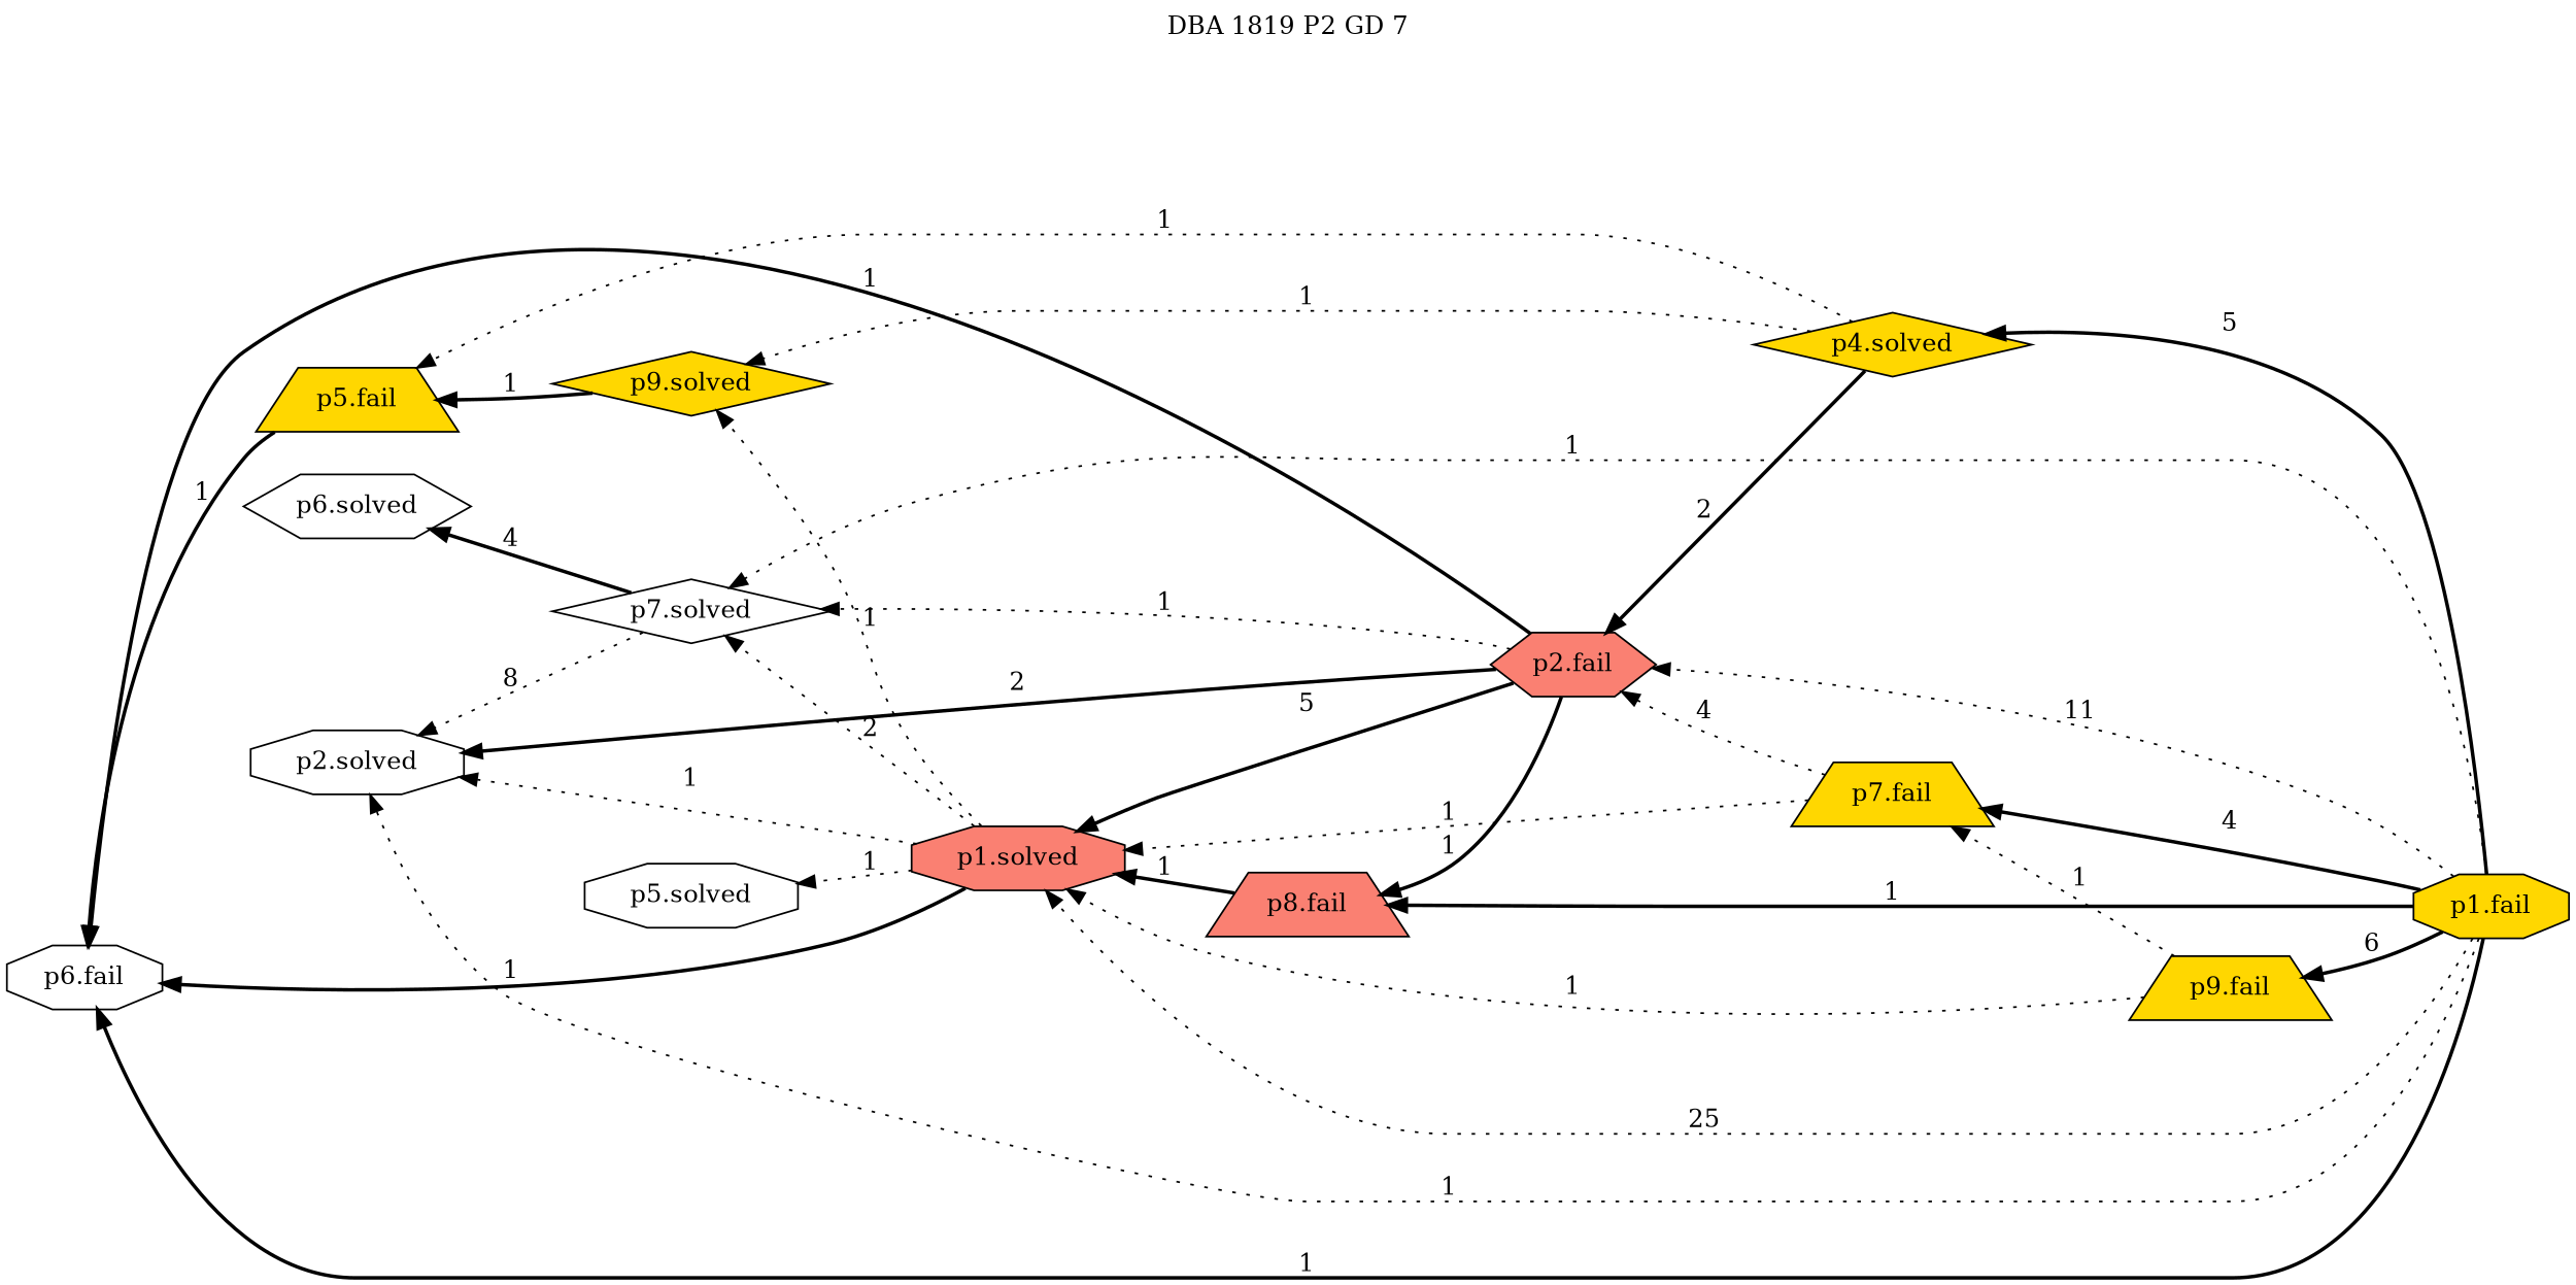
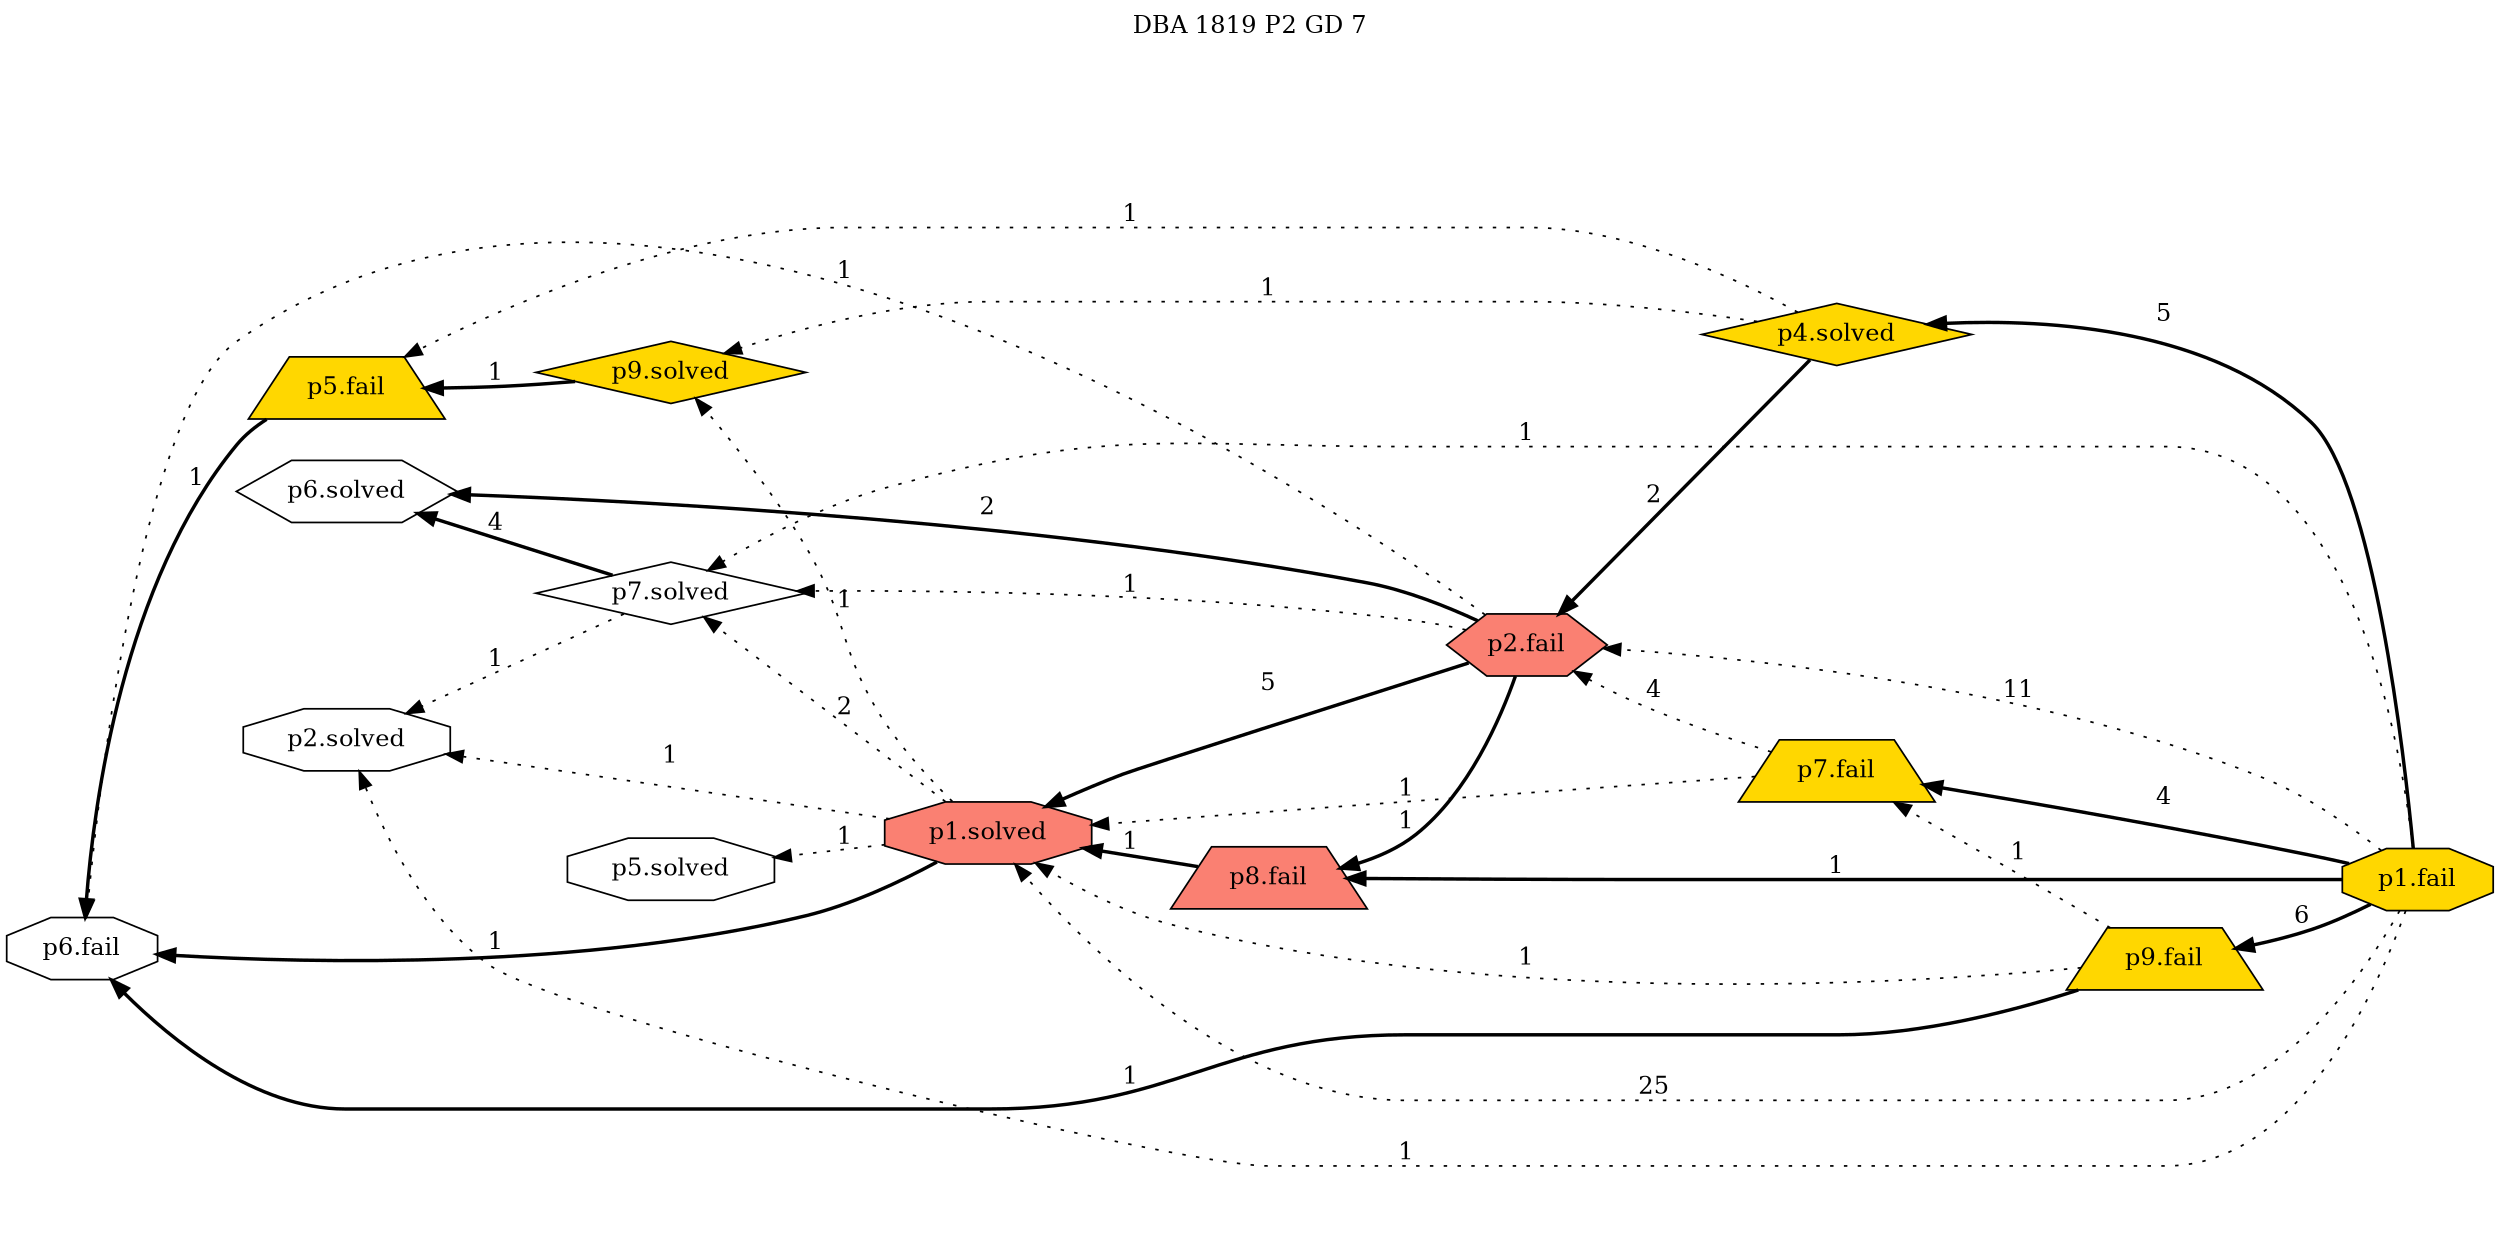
  digraph {
    label=" DBA 1819 P2 GD 7 "
    labelloc=tl
    rankdir=RL
    node [fillcolor=gold shape=octagon style=filled]
    edge [style=dotted]
    n1 [label="p1.fail"]
    n2 [label="p4.solved" shape=diamond]
    n3 [fillcolor=salmon label="p2.fail" shape=hexagon]
    n4 [label="p9.fail" shape=trapezium]
    n5 [label="p7.fail" shape=trapezium]
    n6 [fillcolor=salmon label="p1.solved"]
    n7 [fillcolor=white label="p2.solved"]
    n8 [fillcolor=white label="p7.solved" shape=diamond]
    n9 [fillcolor=salmon label="p8.fail" shape=trapezium]
    n10 [label="p5.fail" shape=trapezium]
    n11 [label="p9.solved" shape=diamond]
    n12 [fillcolor=white label="p6.fail"]
    n13 [fillcolor=white label="p5.solved"]
    n14 [fillcolor=white label="p6.solved" shape=hexagon]
    n1 -> n2 [label=5 style=bold]
    n1 -> n3 [label=11]
    n1 -> n4 [label=6 style=bold]
    n1 -> n5 [label=4 style=bold]
    n1 -> n6 [label=25]
    n1 -> n7 [label=1]
    n1 -> n8 [label=1]
    n1 -> n9 [label=1 style=bold]
    n2 -> n3 [label=2 style=bold]
    n2 -> n10 [label=1]
    n2 -> n11 [label=1]
    n3 -> n6 [label=5 style=bold]
-   n3 -> n7 [label=2 style=bold]
+   n3 -> n14 [label=2 style=bold]
    n3 -> n8 [label=1]
    n3 -> n9 [label=1 style=bold]
-   n3 -> n12 [label=1 style=bold]
+   n3 -> n12 [label=1]
    n4 -> n5 [label=1]
    n4 -> n6 [label=1]
-   n1 -> n12 [label=1 style=bold]
+   n4 -> n12 [label=1 style=bold]
    n5 -> n3 [label=4]
    n5 -> n6 [label=1]
    n6 -> n7 [label=1]
    n6 -> n8 [label=2]
    n6 -> n11 [label=1]
    n6 -> n12 [label=1 style=bold]
    n6 -> n13 [label=1]
-   n8 -> n7 [label=8]
+   n8 -> n7 [label=1]
    n8 -> n14 [label=4 style=bold]
    n9 -> n6 [label=1 style=bold]
    n10 -> n12 [label=1 style=bold]
    n11 -> n10 [label=1 style=bold]
  }
